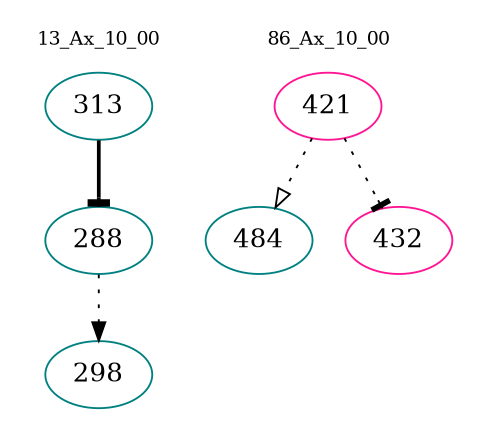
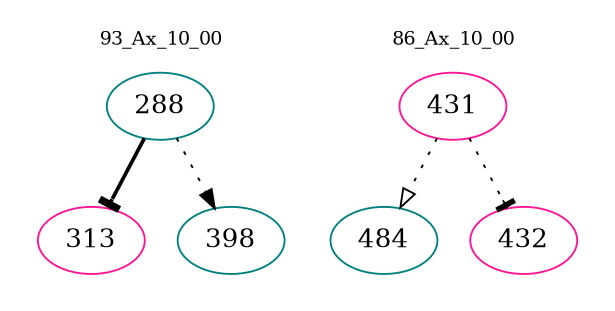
  digraph {
    node [color=teal]
    edge [arrowhead=tee color=black style=dotted]
    n1 [label=288]
-   n2 [label=313]
-   n3 [label=298]
-   n4 [color=deeppink label=421]
+   n2 [color=deeppink label=313]
+   n3 [label=398]
+   n4 [color=deeppink label=431]
    n5 [label=484]
    n6 [color=deeppink label=432]
    subgraph cluster_1 {
      color=white
      fontsize=10
-     label="13_Ax_10_00"
+     label="93_Ax_10_00"
      n1
      n2
      n3
    }
    subgraph cluster_2 {
      color=white
      fontsize=10
      label="86_Ax_10_00"
      n4
      n5
      n6
    }
-   n2 -> n1 [style=bold]
+   n1 -> n2 [style=bold]
    n1 -> n3 [arrowhead=normal]
    n4 -> n5 [arrowhead=onormal]
    n4 -> n6
  }
